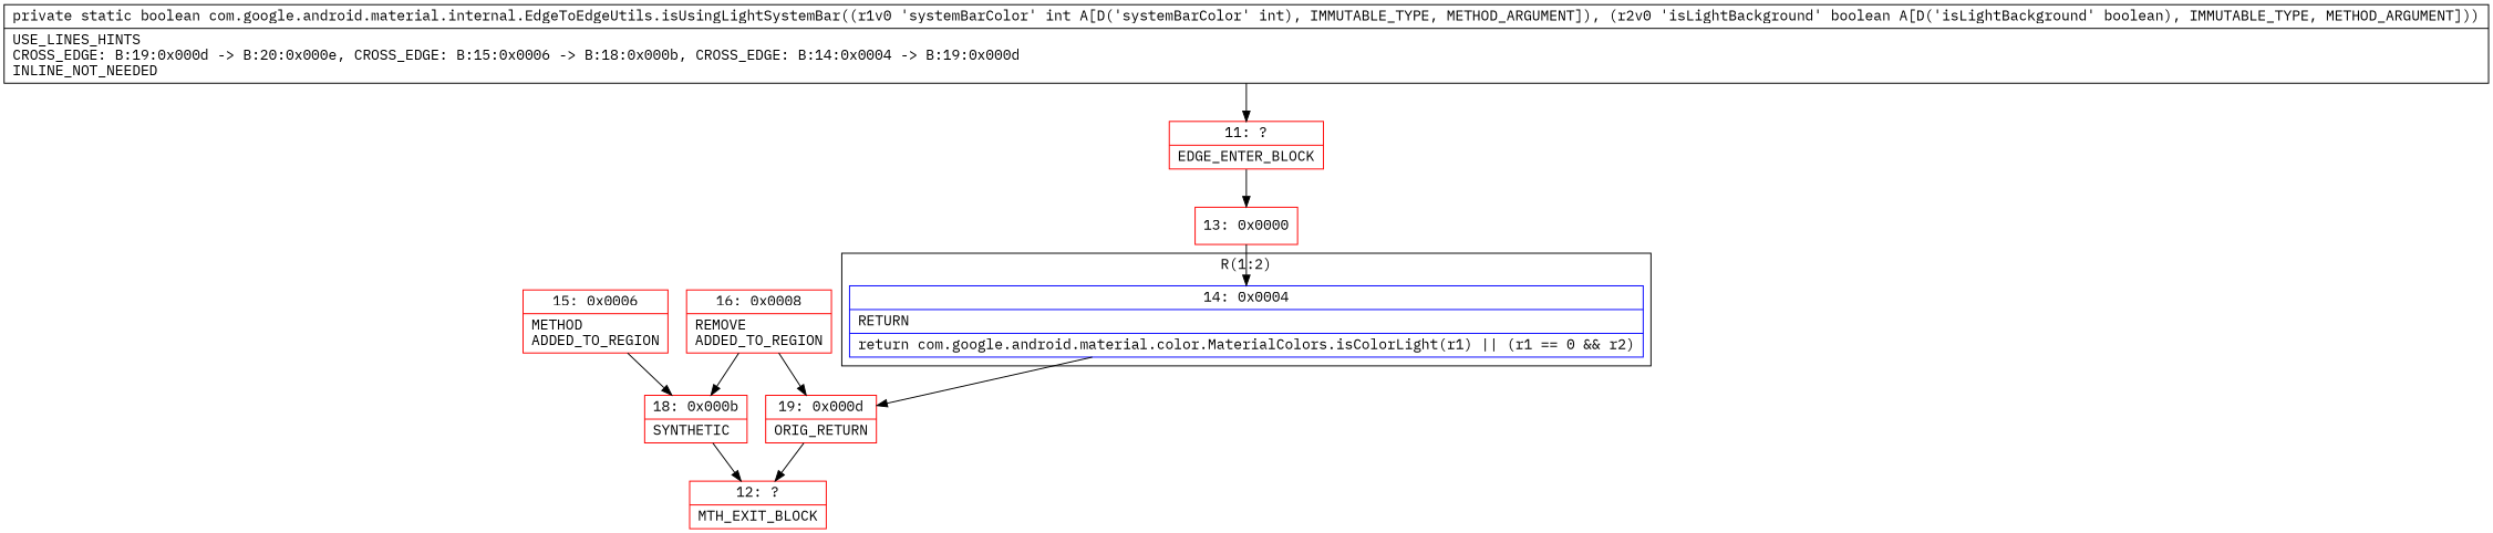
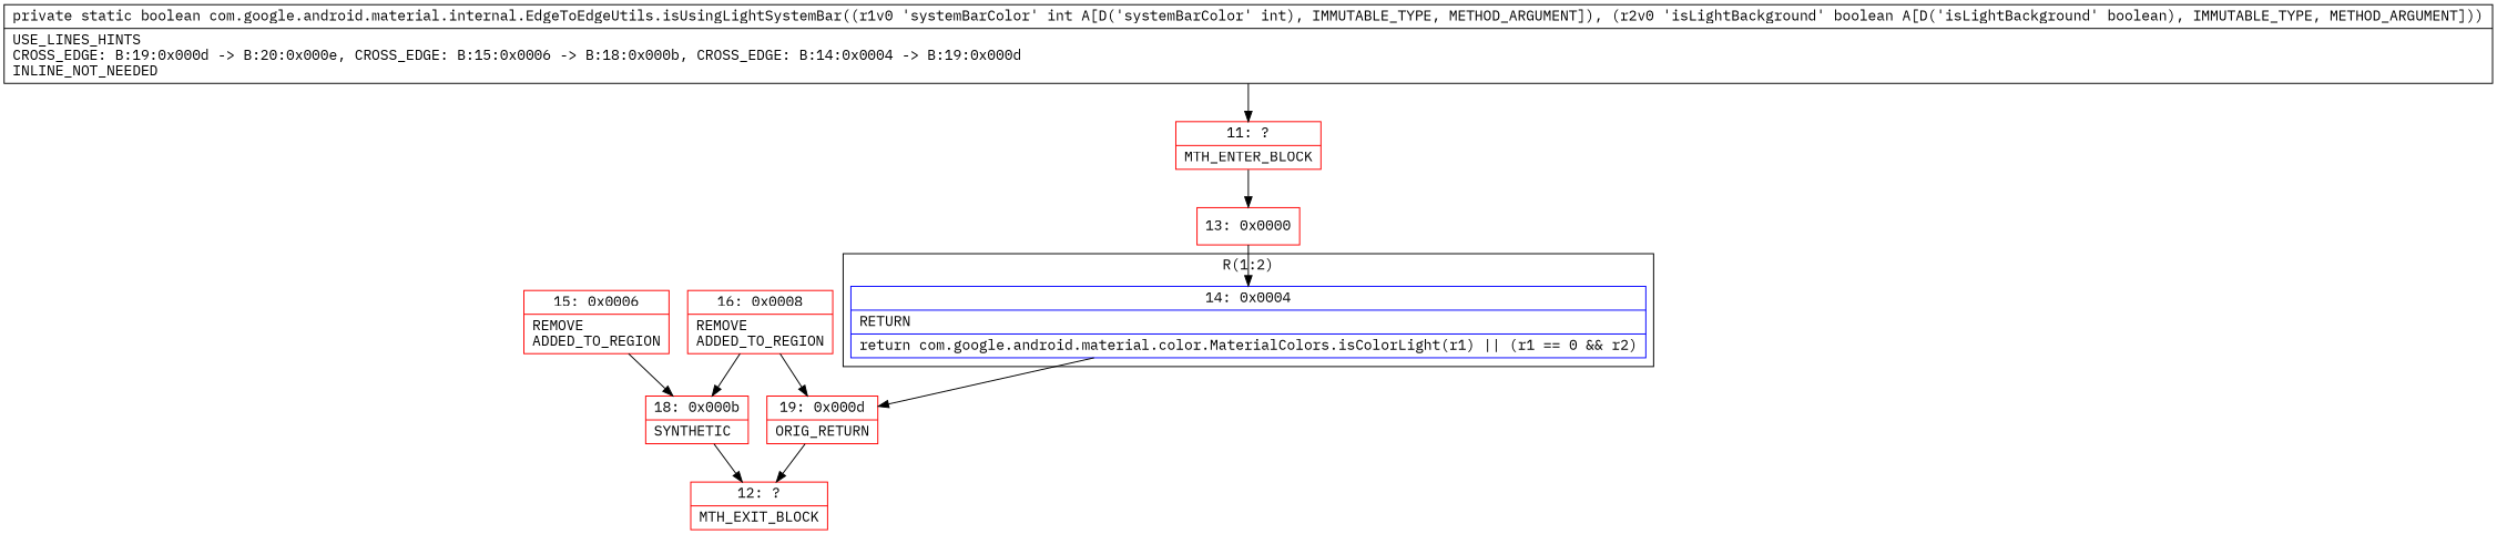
  digraph {
    fontname="IBM Plex Mono"
    node [color=red fontname="IBM Plex Mono" shape=record]
    edge [fontname="IBM Plex Mono"]
    n1 [color=blue label="{14\:\ 0x0004|RETURN\l|return com.google.android.material.color.MaterialColors.isColorLight(r1) \|\| (r1 == 0 && r2)\l}"]
    n2 [label="{19\:\ 0x000d|ORIG_RETURN\l}"]
-   n3 [label="{15\:\ 0x0006|METHOD\lADDED_TO_REGION\l}"]
+   n3 [label="{15\:\ 0x0006|REMOVE\lADDED_TO_REGION\l}"]
    n4 [label="{18\:\ 0x000b|SYNTHETIC\l}"]
    n5 [label="{12\:\ ?|MTH_EXIT_BLOCK\l}"]
-   n6 [label="{11\:\ ?|EDGE_ENTER_BLOCK\l}"]
+   n6 [label="{11\:\ ?|MTH_ENTER_BLOCK\l}"]
    n7 [label="{13\:\ 0x0000}"]
    n8 [label="{16\:\ 0x0008|REMOVE\lADDED_TO_REGION\l}"]
    n9 [label="{private static boolean com.google.android.material.internal.EdgeToEdgeUtils.isUsingLightSystemBar((r1v0 'systemBarColor' int A[D('systemBarColor' int), IMMUTABLE_TYPE, METHOD_ARGUMENT]), (r2v0 'isLightBackground' boolean A[D('isLightBackground' boolean), IMMUTABLE_TYPE, METHOD_ARGUMENT]))  | USE_LINES_HINTS\lCROSS_EDGE: B:19:0x000d \-\> B:20:0x000e, CROSS_EDGE: B:15:0x0006 \-\> B:18:0x000b, CROSS_EDGE: B:14:0x0004 \-\> B:19:0x000d\lINLINE_NOT_NEEDED\l}" color=""]
    subgraph cluster_1 {
      label="R(1:2)"
      n1
    }
    n1 -> n2
    n2 -> n5
    n3 -> n4
    n4 -> n5
    n6 -> n7
    n7 -> n1
    n8 -> n2
    n8 -> n4
    n9 -> n6
  }
